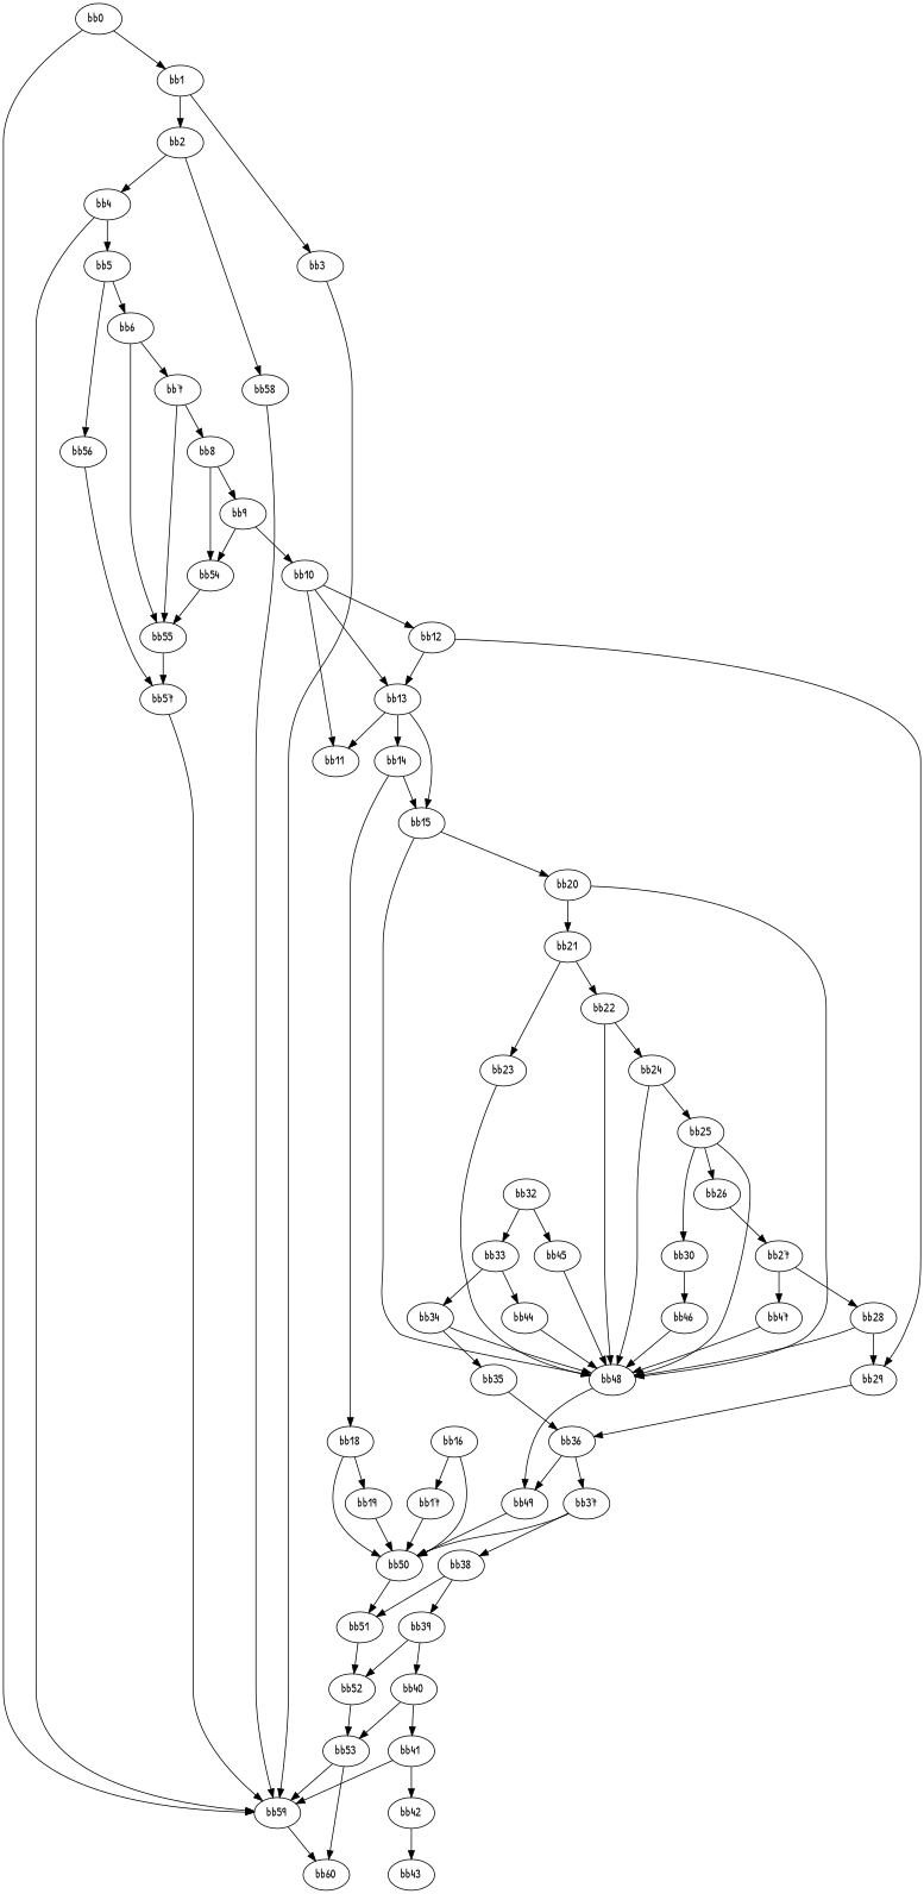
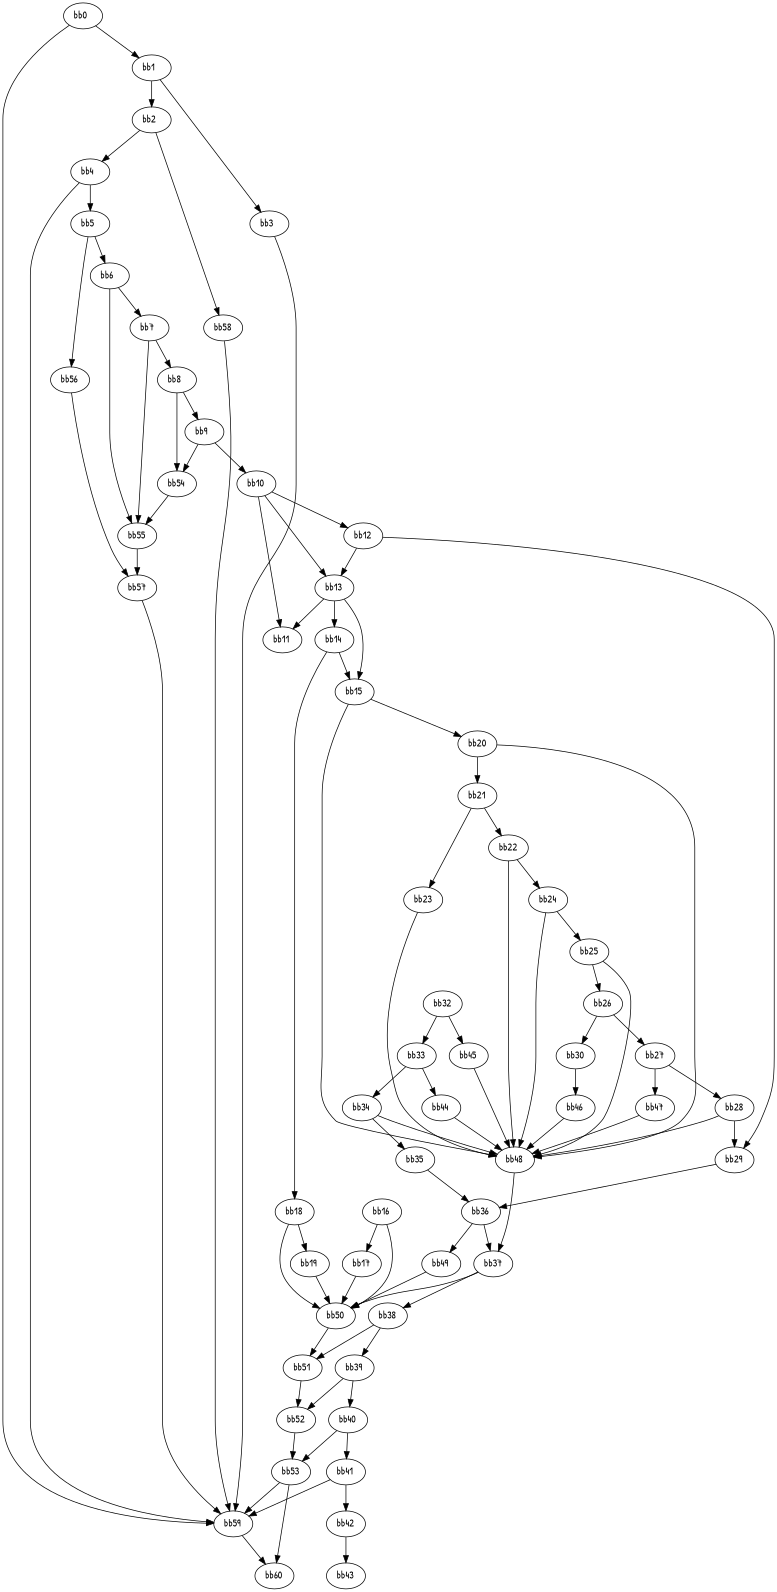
  digraph {
    fontname="Patrick Hand"
    node [fontname="Patrick Hand"]
    edge [fontname="Patrick Hand"]
    n1 [label="bb0\l"]
    n2 [label="bb1\l"]
    n3 [label="bb59\l"]
    n4 [label="bb2\l"]
    n5 [label="bb3\l"]
    n6 [label="bb60\l"]
    n7 [label="bb4\l"]
    n8 [label="bb58\l"]
    n9 [label="bb5\l"]
    n10 [label="bb6\l"]
    n11 [label="bb56\l"]
    n12 [label="bb7\l"]
    n13 [label="bb55\l"]
    n14 [label="bb57\l"]
    n15 [label="bb8\l"]
    n16 [label="bb9\l"]
    n17 [label="bb54\l"]
    n18 [label="bb10\l"]
    n19 [label="bb11\l"]
    n20 [label="bb12\l"]
    n21 [label="bb13\l"]
    n22 [label="bb29\l"]
    n23 [label="bb14\l"]
    n24 [label="bb15\l"]
    n25 [label="bb16\l"]
    n26 [label="bb17\l"]
    n27 [label="bb50\l"]
    n28 [label="bb18\l"]
    n29 [label="bb20\l"]
    n30 [label="bb48\l"]
    n31 [label="bb19\l"]
    n32 [label="bb21\l"]
    n33 [label="bb49\l"]
    n34 [label="bb51\l"]
    n35 [label="bb22\l"]
    n36 [label="bb23\l"]
    n37 [label="bb24\l"]
    n38 [label="bb25\l"]
    n39 [label="bb26\l"]
    n40 [label="bb27\l"]
    n41 [label="bb30\l"]
    n42 [label="bb28\l"]
    n43 [label="bb47\l"]
    n44 [label="bb46\l"]
    n45 [label="bb36\l"]
    n46 [label="bb37\l"]
    n47 [label="bb32\l"]
    n48 [label="bb45\l"]
    n49 [label="bb33\l"]
    n50 [label="bb34\l"]
    n51 [label="bb44\l"]
    n52 [label="bb35\l"]
    n53 [label="bb38\l"]
    n54 [label="bb39\l"]
    n55 [label="bb40\l"]
    n56 [label="bb52\l"]
    n57 [label="bb41\l"]
    n58 [label="bb53\l"]
    n59 [label="bb42\l"]
    n60 [label="bb43\l"]
    n1 -> n2
    n1 -> n3
    n2 -> n4
    n2 -> n5
    n3 -> n6
    n4 -> n7
    n4 -> n8
    n5 -> n3
    n7 -> n3
    n7 -> n9
    n8 -> n3
    n9 -> n10
    n9 -> n11
    n10 -> n12
    n10 -> n13
    n11 -> n14
    n12 -> n13
    n12 -> n15
    n13 -> n14
    n14 -> n3
    n15 -> n16
    n15 -> n17
    n16 -> n17
    n16 -> n18
    n17 -> n13
    n18 -> n19
    n18 -> n20
    n18 -> n21
    n20 -> n21
    n20 -> n22
    n21 -> n19
    n21 -> n23
    n21 -> n24
    n22 -> n45
    n23 -> n24
    n23 -> n28
    n24 -> n29
    n24 -> n30
    n25 -> n26
    n25 -> n27
    n26 -> n27
    n27 -> n34
    n28 -> n27
    n28 -> n31
    n29 -> n30
    n29 -> n32
-   n30 -> n33
+   n30 -> n46
    n31 -> n27
    n32 -> n35
    n32 -> n36
    n33 -> n27
    n34 -> n56
    n35 -> n30
    n35 -> n37
    n36 -> n30
    n37 -> n30
    n37 -> n38
    n38 -> n30
    n38 -> n39
    n39 -> n40
-   n38 -> n41
+   n39 -> n41
    n40 -> n42
    n40 -> n43
    n41 -> n44
    n42 -> n22
    n42 -> n30
    n43 -> n30
    n44 -> n30
    n45 -> n33
    n45 -> n46
    n46 -> n27
    n46 -> n53
    n47 -> n48
    n47 -> n49
    n48 -> n30
    n49 -> n50
    n49 -> n51
    n50 -> n30
    n50 -> n52
    n51 -> n30
    n52 -> n45
    n53 -> n34
    n53 -> n54
    n54 -> n55
    n54 -> n56
    n55 -> n57
    n55 -> n58
    n56 -> n58
    n57 -> n3
    n57 -> n59
    n58 -> n3
    n58 -> n6
    n59 -> n60
  }
